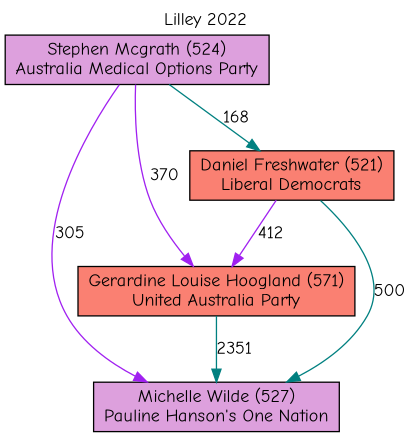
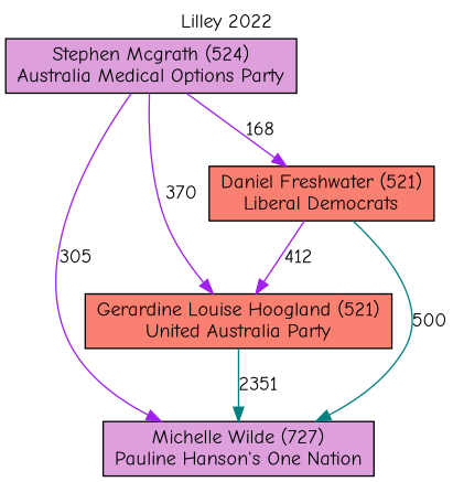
  digraph {
    fontname="Comic Neue"
    label="Lilley 2022"
    labelloc=t
    mclimit=2
    node [fillcolor=plum fontname="Comic Neue" shape=box style=filled]
    edge [color=purple fontname="Comic Neue"]
-   n1 [label="Michelle Wilde (527)\nPauline Hanson's One Nation"]
-   n2 [fillcolor=salmon label="Gerardine Louise Hoogland (571)\nUnited Australia Party"]
+   n1 [label="Michelle Wilde (727)\nPauline Hanson's One Nation"]
+   n2 [fillcolor=salmon label="Gerardine Louise Hoogland (521)\nUnited Australia Party"]
    n3 [fillcolor=salmon label="Daniel Freshwater (521)\nLiberal Democrats"]
    n4 [label="Stephen Mcgrath (524)\nAustralia Medical Options Party"]
    n2 -> n1 [color=teal label=2351]
    n3 -> n1 [color=teal label=500]
    n3 -> n2 [label=412]
    n4 -> n1 [label=305]
    n4 -> n2 [label=370]
-   n4 -> n3 [color=teal label=168]
+   n4 -> n3 [label=168]
  }
